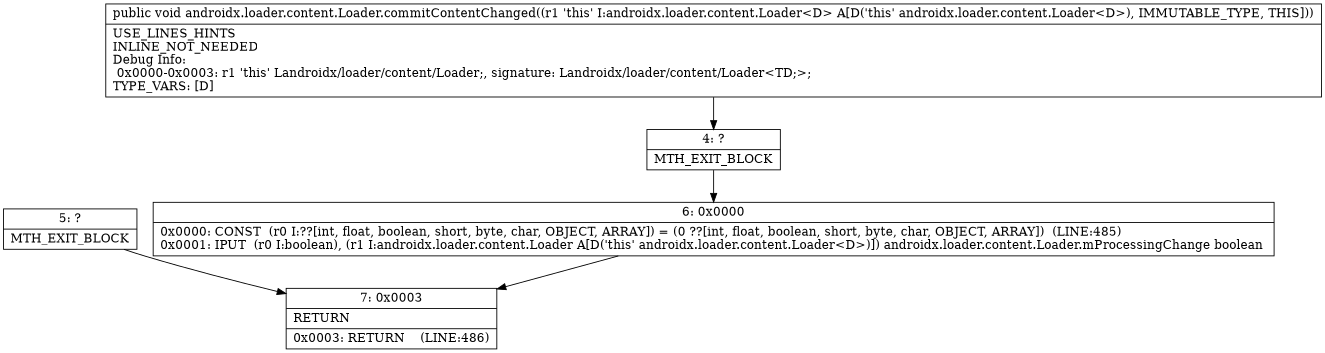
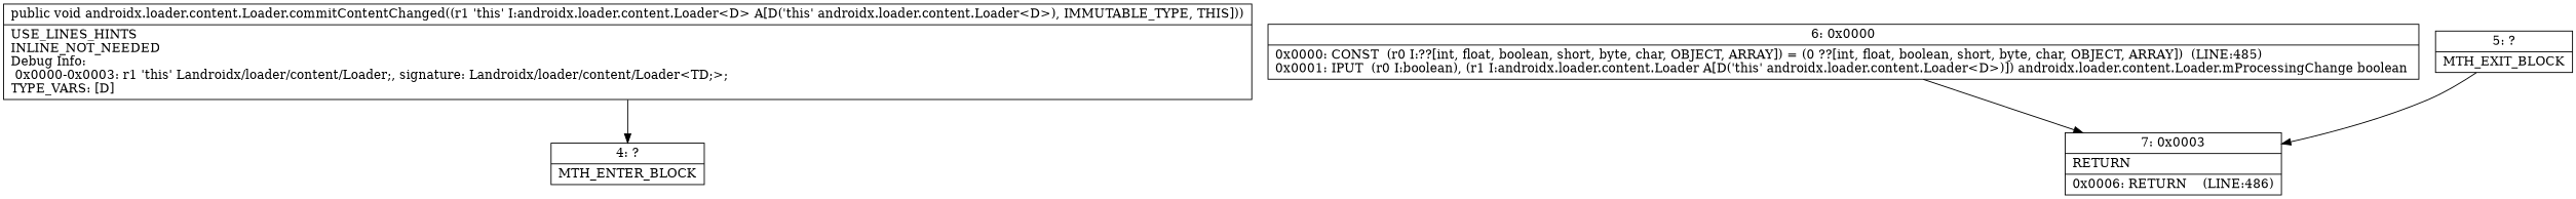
  digraph {
    node [shape=record]
-   n1 [label="{4\:\ ?|MTH_EXIT_BLOCK\l}"]
+   n1 [label="{4\:\ ?|MTH_ENTER_BLOCK\l}"]
    n2 [label="{6\:\ 0x0000|0x0000: CONST  (r0 I:??[int, float, boolean, short, byte, char, OBJECT, ARRAY]) = (0 ??[int, float, boolean, short, byte, char, OBJECT, ARRAY])  (LINE:485)\l0x0001: IPUT  (r0 I:boolean), (r1 I:androidx.loader.content.Loader A[D('this' androidx.loader.content.Loader\<D\>)]) androidx.loader.content.Loader.mProcessingChange boolean \l}"]
-   n3 [label="{7\:\ 0x0003|RETURN\l|0x0003: RETURN    (LINE:486)\l}"]
+   n3 [label="{7\:\ 0x0003|RETURN\l|0x0006: RETURN    (LINE:486)\l}"]
    n4 [label="{5\:\ ?|MTH_EXIT_BLOCK\l}"]
    n5 [label="{public void androidx.loader.content.Loader.commitContentChanged((r1 'this' I:androidx.loader.content.Loader\<D\> A[D('this' androidx.loader.content.Loader\<D\>), IMMUTABLE_TYPE, THIS]))  | USE_LINES_HINTS\lINLINE_NOT_NEEDED\lDebug Info:\l  0x0000\-0x0003: r1 'this' Landroidx\/loader\/content\/Loader;, signature: Landroidx\/loader\/content\/Loader\<TD;\>;\lTYPE_VARS: [D]\l}"]
-   n1 -> n2
    n2 -> n3
    n4 -> n3
    n5 -> n1
  }
